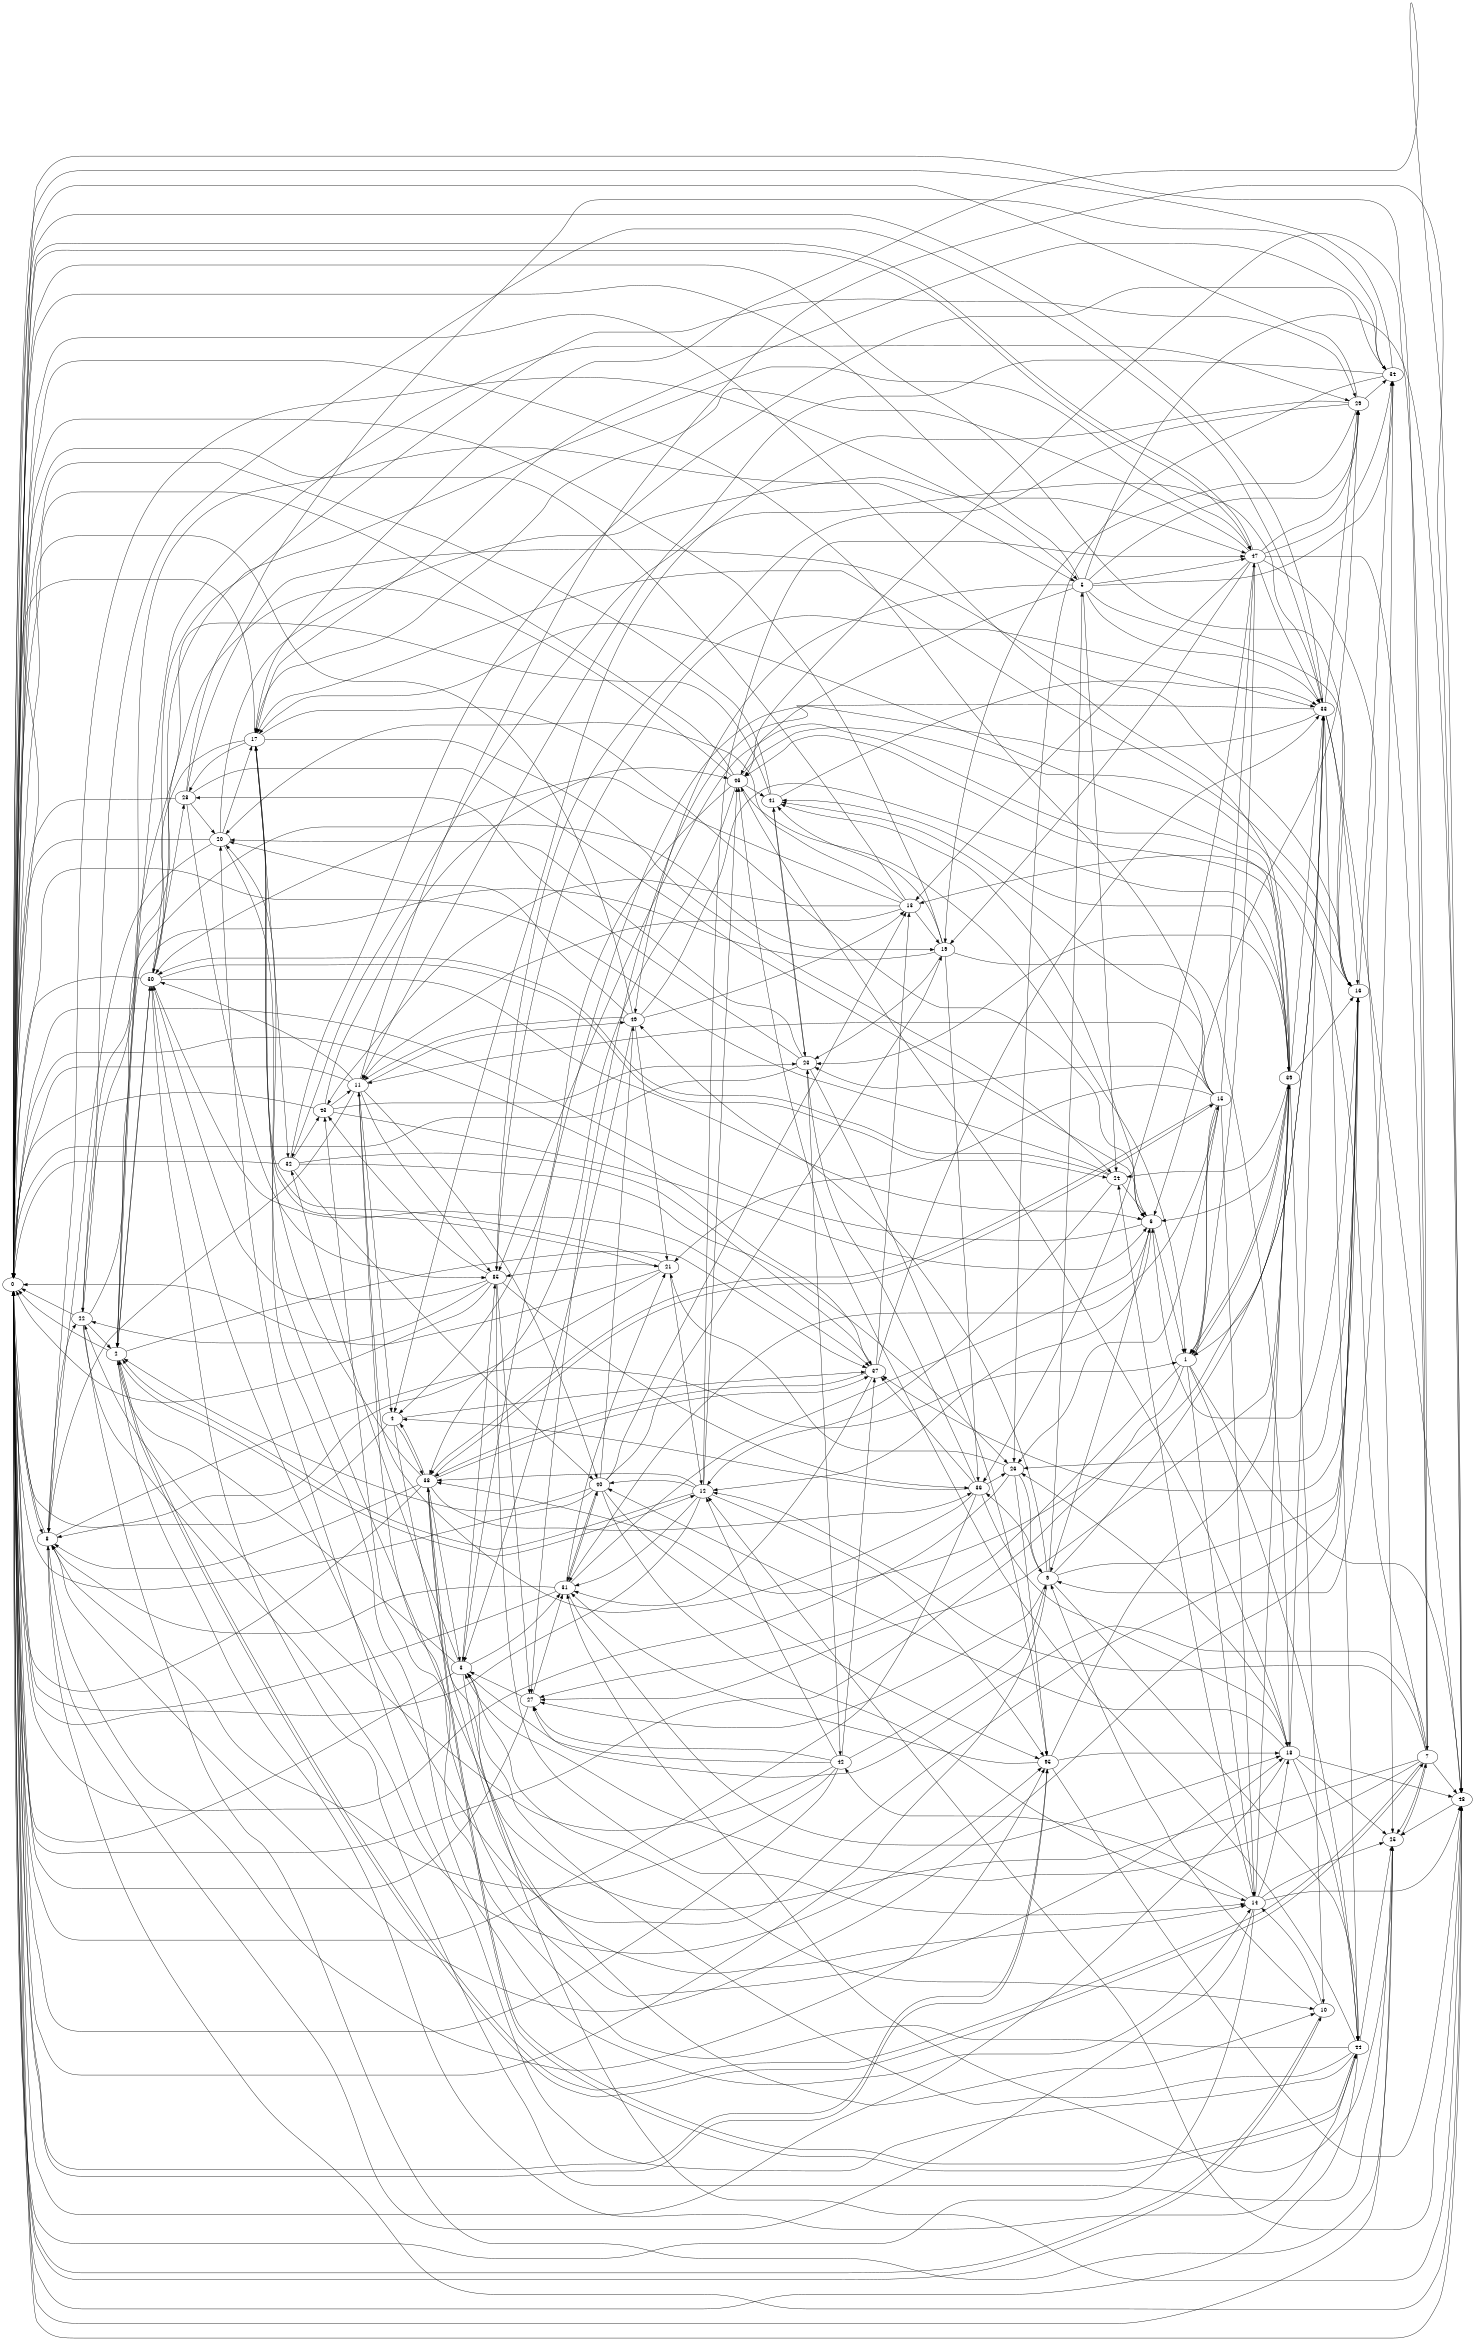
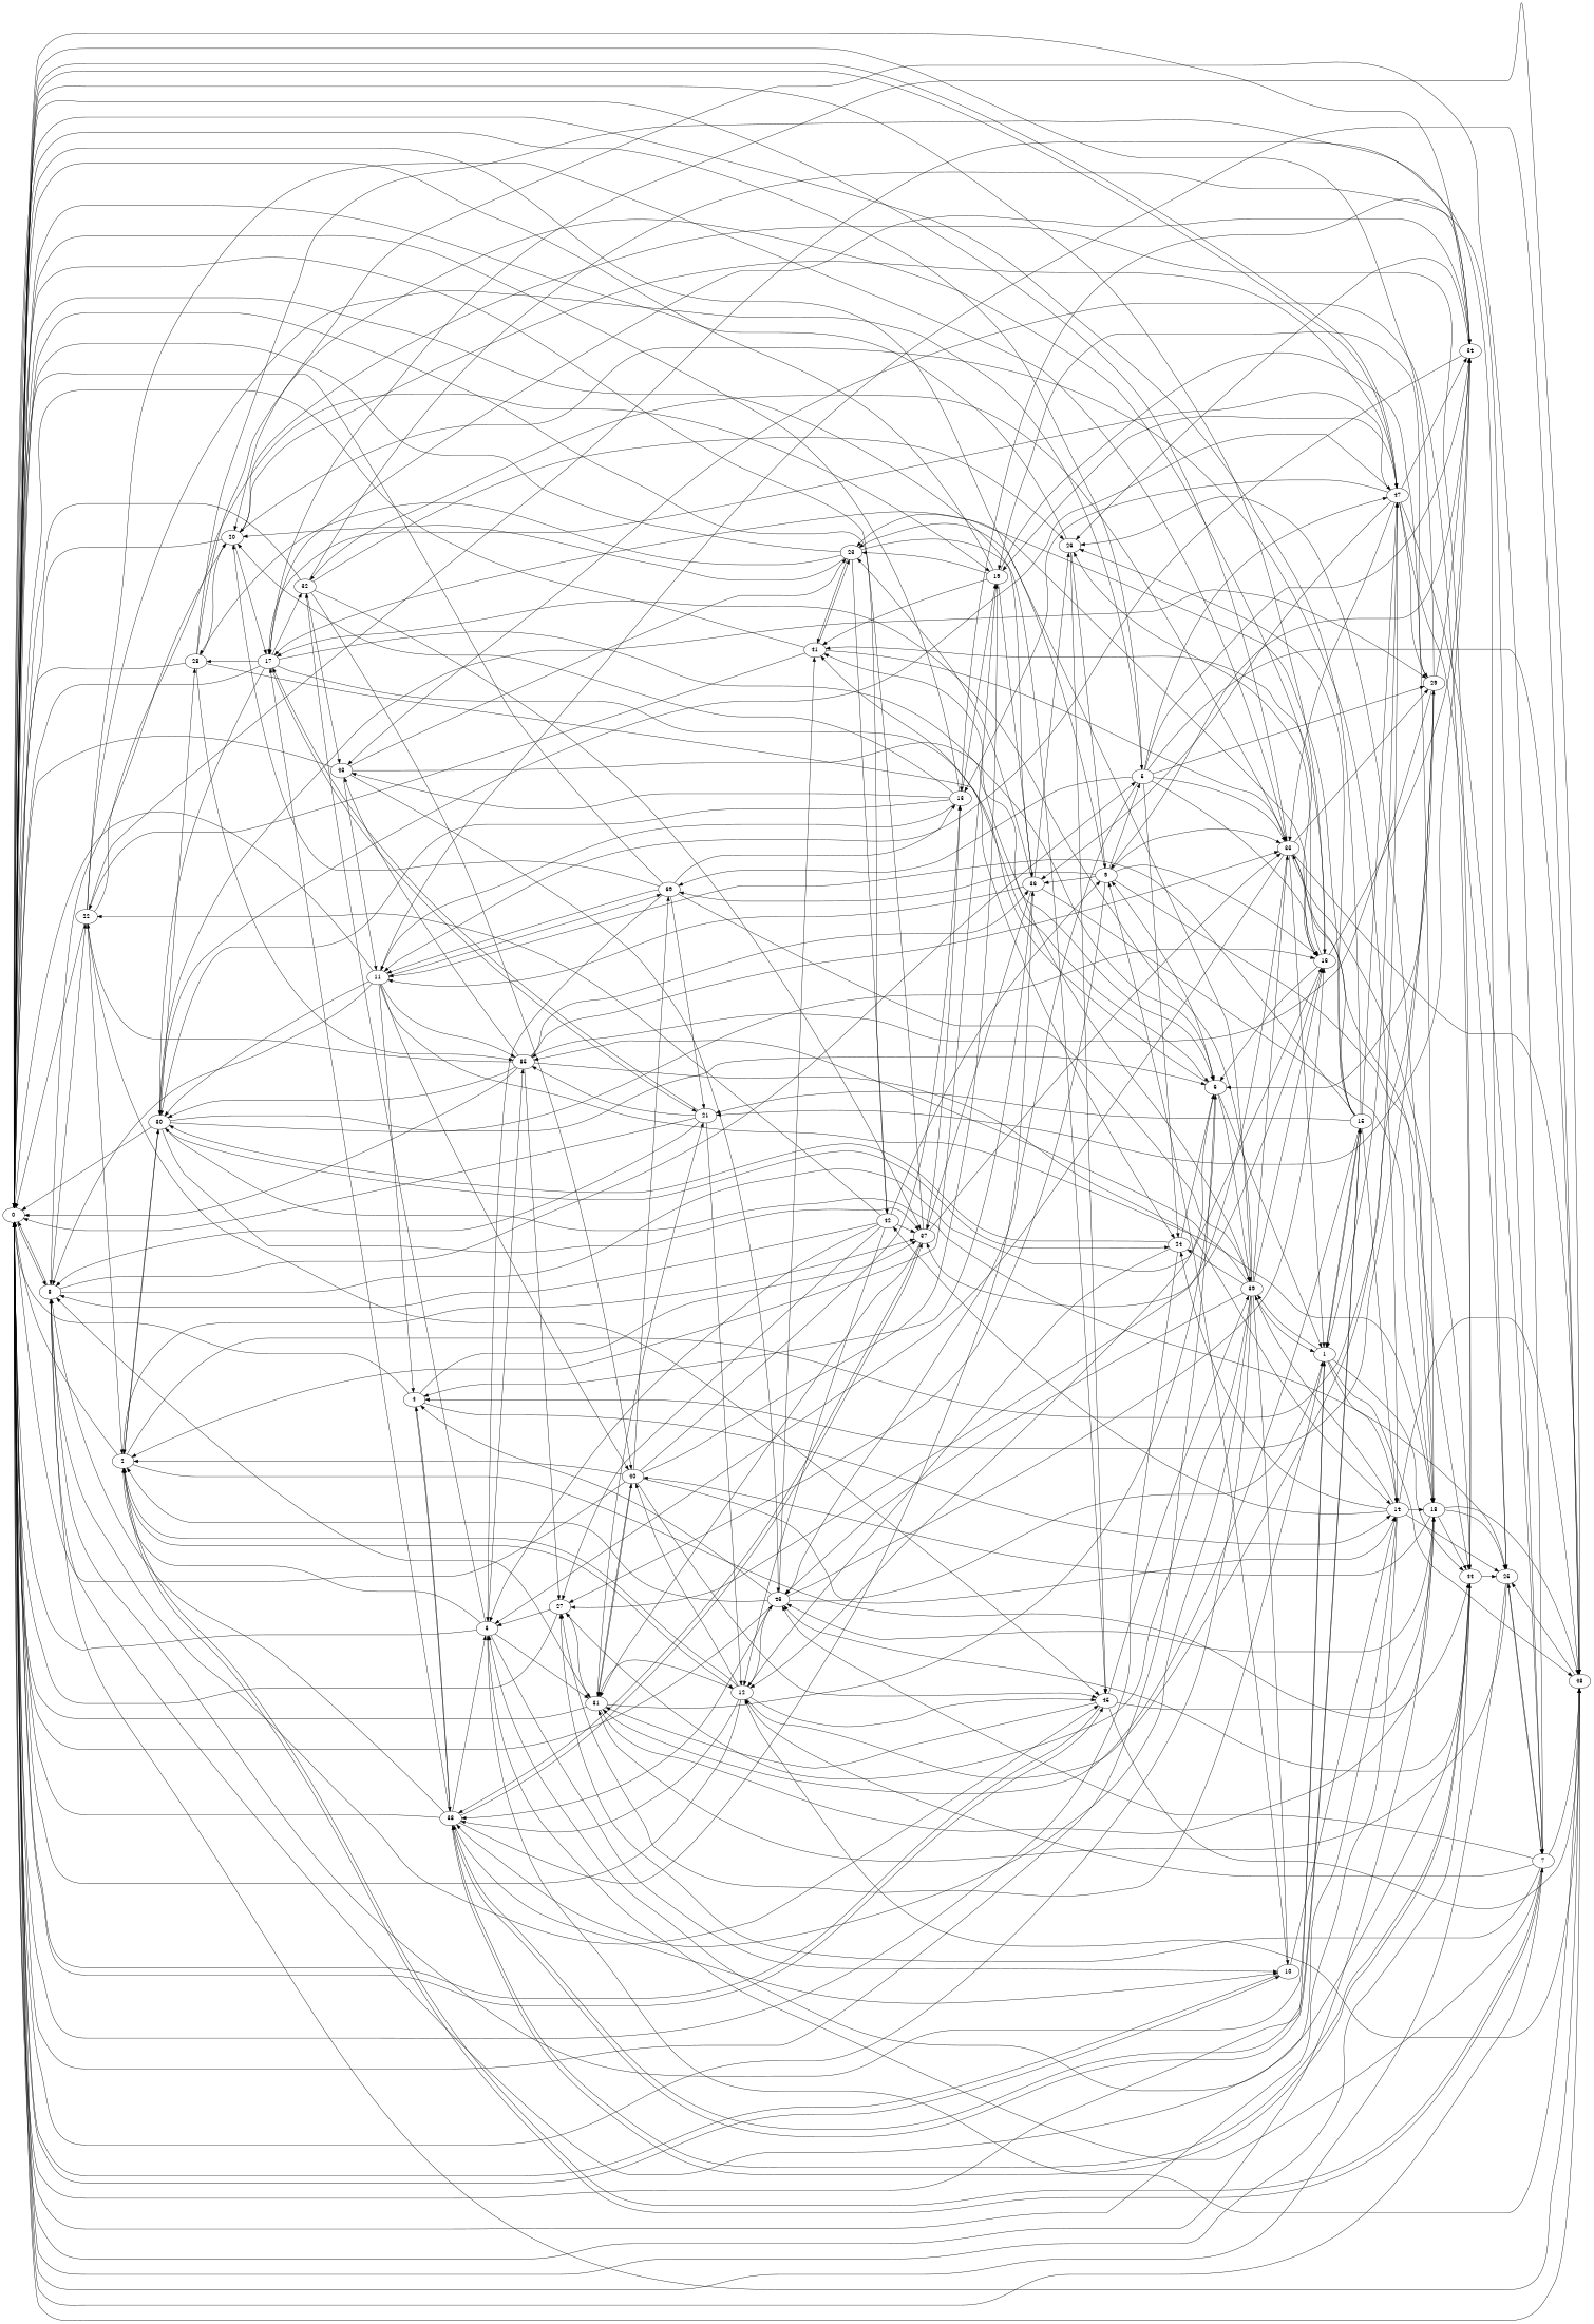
  strict digraph {
    rankdir=LR
    node [component_delay=3]
    edge [wire_delay=1]
    0
    8
    10
-   45 [label=95]
+   45
    47
    1
    48
    5
    16
    22
    14
    9
    39
    31
    18
    7
    29
    33
    34
    13
    25
    36
    19
    17
    15
    27
    44
    12
    24
    46
-   49
+   49 [label=69]
    26
    37
    6
    2
    42
    38
    41
    23
    n40 [label=85]
    21
    40
    3
    20
    4
    32
    11
    43
    30
    28
    0 -> 8
    0 -> 10
    0 -> 45
    0 -> 47
    8 -> 0
    8 -> 45
    8 -> 1
    8 -> 48
    8 -> 5
    8 -> 16
    8 -> 22
    10 -> 0
    10 -> 14
    10 -> 9
    45 -> 0
    45 -> 48
    45 -> 39
    45 -> 31
    45 -> 18
    47 -> 0
    47 -> 1
    47 -> 7
    47 -> 29
    47 -> 33
    47 -> 34
    47 -> 13
    47 -> 25
    47 -> 36
    47 -> 19
    47 -> 17
    1 -> 0
    1 -> 48
    1 -> 14
    1 -> 39
    1 -> 15
    1 -> 27
    1 -> 44
    48 -> 0
    48 -> 25
    48 -> 17
    48 -> 12
    5 -> 0
    5 -> 47
    5 -> 48
    5 -> 16
    5 -> 29
    5 -> 33
    5 -> 34
    5 -> 24
    5 -> 46
    5 -> 49
    16 -> 0
    16 -> 34
    16 -> 17
    16 -> 26
    16 -> 37
    16 -> 6
    22 -> 0
    22 -> 45
    22 -> 5
    22 -> 33
    22 -> 25
    22 -> 19
    22 -> 2
    14 -> 0
    14 -> 8
    14 -> 48
    14 -> 39
    14 -> 18
    14 -> 25
    14 -> 24
    14 -> 42
    9 -> 0
    9 -> 5
    9 -> 16
    9 -> 33
    9 -> 36
    9 -> 27
    9 -> 44
    9 -> 49
    39 -> 0
    39 -> 10
    39 -> 1
    39 -> 16
    39 -> 33
    39 -> 17
    39 -> 27
    39 -> 24
    39 -> 46
    39 -> 38
    39 -> 41
    39 -> 23
    39 -> n40
    31 -> 0
    31 -> 8
    31 -> 18
    31 -> 6
    31 -> 21
    31 -> 40
    18 -> 0
    18 -> 48
    18 -> 33
    18 -> 25
    18 -> 44
    18 -> 46
    18 -> 26
    18 -> 40
    7 -> 0
    7 -> 48
    7 -> 13
    7 -> 25
    7 -> 27
    7 -> 12
    7 -> 46
    7 -> 2
    7 -> 3
    7 -> 20
    29 -> 0
    29 -> 34
    29 -> 19
    29 -> 6
    29 -> n40
    29 -> 4
    33 -> 0
    33 -> 1
    33 -> 48
    33 -> 16
    33 -> 29
    33 -> 27
    33 -> 44
    33 -> 3
    33 -> 32
    34 -> 0
    34 -> 9
    34 -> 17
    34 -> 26
-   26 -> 21
+   34 -> 21
    34 -> 11
    13 -> 0
    13 -> 19
    13 -> 20
    13 -> 11
    13 -> 43
    13 -> 30
    25 -> 0
    25 -> 31
    25 -> 7
    25 -> 30
    36 -> 0
    36 -> 18
    36 -> 26
    36 -> 37
    36 -> 23
    36 -> 4
    36 -> 11
    19 -> 0
    19 -> 18
    19 -> 36
    19 -> 2
    19 -> 41
    19 -> 23
    17 -> 0
    17 -> 24
    17 -> 6
    17 -> 21
    17 -> 32
    17 -> 30
    17 -> 28
    15 -> 0
    15 -> 47
    15 -> 1
    15 -> 14
    15 -> 31
    15 -> 26
    15 -> 38
    15 -> 41
    15 -> 23
    15 -> 21
    15 -> 11
    27 -> 0
    27 -> 31
    27 -> 3
    44 -> 0
    44 -> 25
    44 -> 46
    44 -> 38
    44 -> 3
    44 -> 20
    44 -> 43
    12 -> 0
    12 -> 45
    12 -> 47
    12 -> 31
    12 -> 46
    12 -> 2
    12 -> 38
    12 -> 40
    24 -> 0
    24 -> 12
    24 -> 6
    24 -> 30
    46 -> 0
    46 -> 1
    46 -> 16
    46 -> 2
    46 -> 38
    46 -> 41
    46 -> 4
    49 -> 0
    49 -> 39
    49 -> 13
    49 -> 21
    49 -> 3
    49 -> 20
    49 -> 11
    26 -> 0
    26 -> 45
    26 -> 9
    37 -> 0
    37 -> 31
    37 -> 33
    37 -> 13
    37 -> 38
    6 -> 0
    6 -> 1
    6 -> 9
-   39 -> 6
+   6 -> 39
    6 -> 12
    6 -> 41
    2 -> 0
    2 -> 7
    2 -> 29
    2 -> 44
    2 -> 12
    2 -> 37
    2 -> 30
    42 -> 0
    42 -> 8
    42 -> 22
    42 -> 9
    42 -> 27
    42 -> 12
    42 -> 37
    42 -> 3
    38 -> 0
    38 -> 8
    38 -> 10
    38 -> 36
    38 -> 17
    38 -> 15
    38 -> 44
    38 -> 37
    38 -> 3
    38 -> 4
    41 -> 0
    41 -> 22
    41 -> 33
    41 -> 23
    23 -> 0
    23 -> 45
    23 -> 42
    23 -> 41
    23 -> 20
    23 -> 28
    n40 -> 0
    n40 -> 22
    n40 -> 14
    n40 -> 33
    n40 -> 36
    n40 -> 27
    n40 -> 43
    n40 -> 30
    21 -> 0
    21 -> 8
    21 -> 17
    21 -> 12
    21 -> n40
    40 -> 0
    40 -> 45
    40 -> 14
    40 -> 31
    40 -> 13
    40 -> 19
    40 -> 49
    40 -> 2
    3 -> 0
    3 -> 10
    3 -> 48
    3 -> 31
    3 -> 2
    3 -> n40
    3 -> 32
    20 -> 0
    20 -> 8
    20 -> 47
    20 -> 14
    20 -> 17
    4 -> 0
    4 -> 14
    4 -> 37
    4 -> 38
    32 -> 0
    32 -> 34
    32 -> 26
    32 -> 37
    32 -> 40
    32 -> 43
    11 -> 0
    11 -> 8
    11 -> 48
    11 -> 18
    11 -> 49
    11 -> n40
    11 -> 40
    11 -> 4
    11 -> 30
    43 -> 0
    43 -> 46
    43 -> 6
    43 -> 23
    43 -> 11
    30 -> 0
    30 -> 47
    30 -> 16
    30 -> 29
    30 -> 24
    30 -> 37
    30 -> 6
    30 -> 2
    30 -> 28
    28 -> 0
    28 -> 16
    28 -> 34
    28 -> 6
    28 -> n40
    28 -> 20
  }
